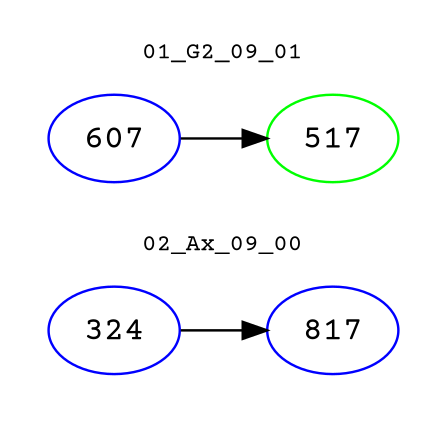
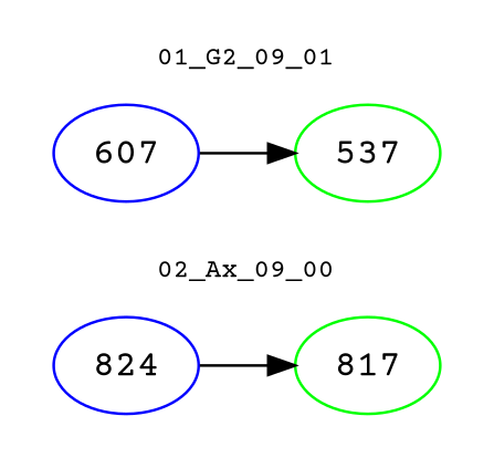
  digraph {
    fontname="Courier Prime"
    rankdir=LR
    node [color=blue fontname="Courier Prime"]
    edge [color=black fontname="Courier Prime"]
-   n1 [label=324]
-   n2 [label=817]
+   n1 [label=824]
+   n2 [color=green label=817]
    n3 [label=607]
-   n4 [color=green label=517]
+   n4 [color=green label=537]
    subgraph cluster_1 {
      color=white
      fontsize=10
      label="02_Ax_09_00"
      n1
      n2
    }
    subgraph cluster_2 {
      color=white
      fontsize=10
      label="01_G2_09_01"
      n3
      n4
    }
    n1 -> n2
    n3 -> n4
  }
